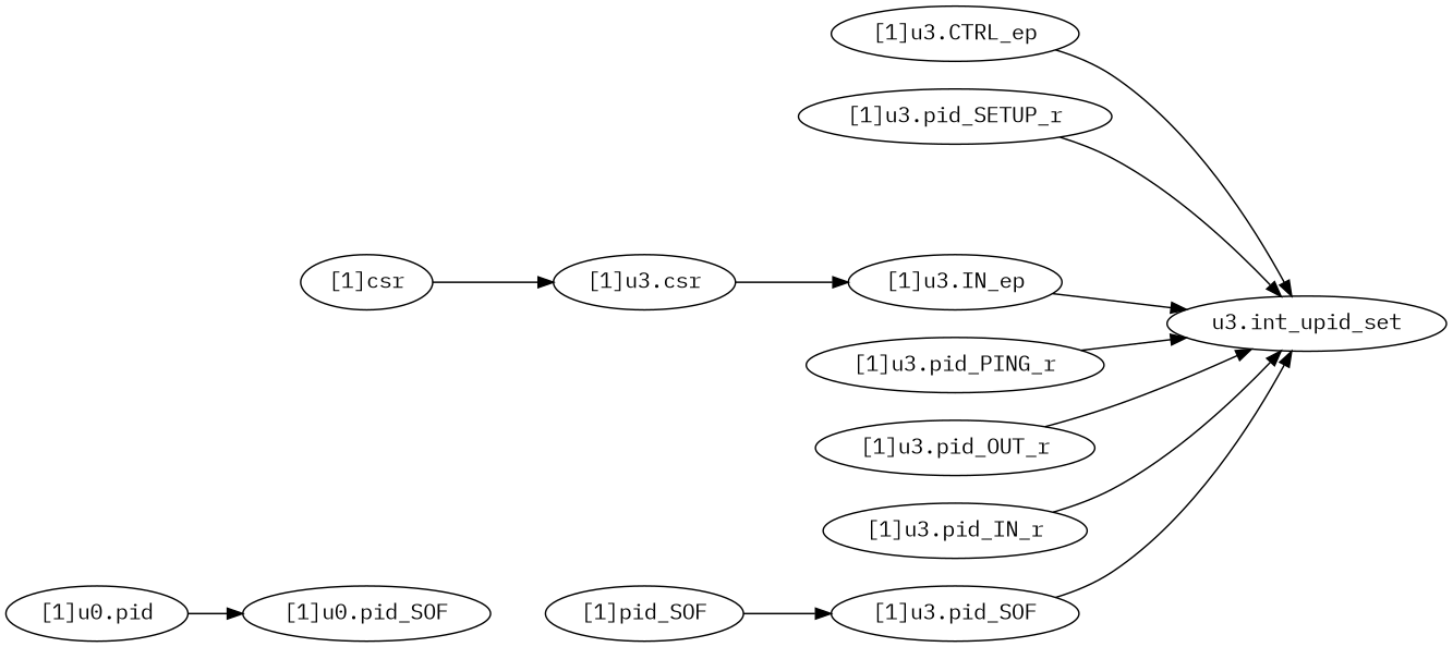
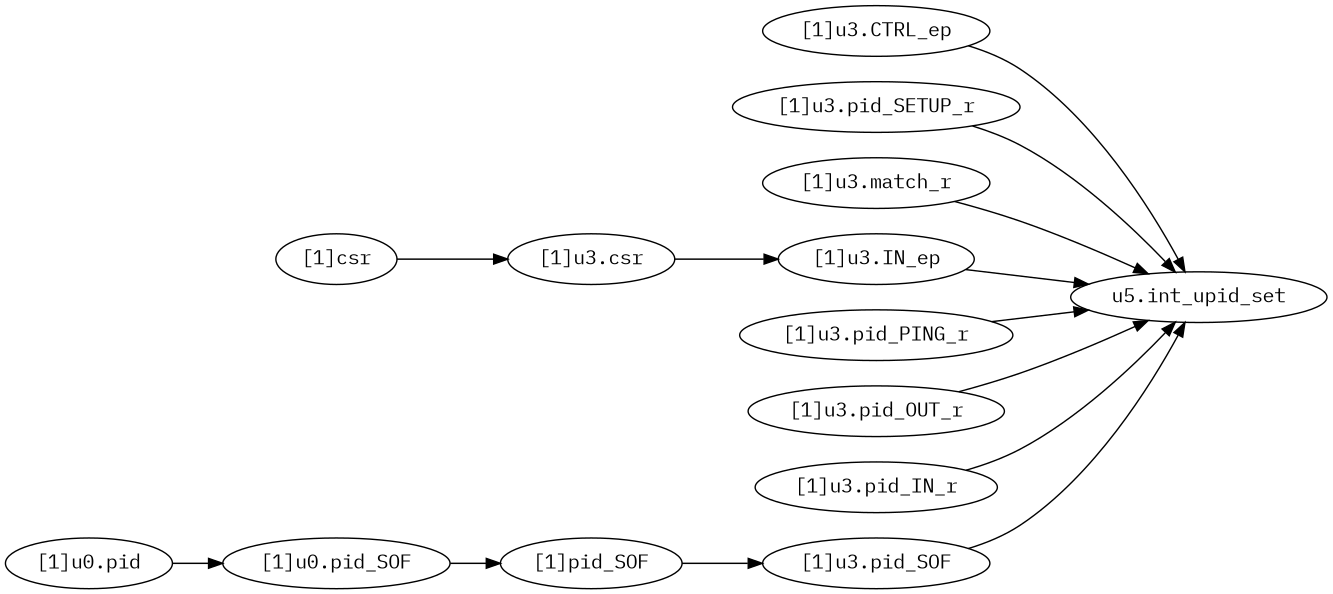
  strict digraph {
    fontname="IBM Plex Mono"
    rankdir=LR
    node [complexity=13 fontname="IBM Plex Mono" importance=0.00939887589415 rank=0.000722990453396]
    edge [fontname="IBM Plex Mono"]
    "[1]u0.pid_SOF" [importance=0.0128880113774 rank=0.000991385490569]
    "[1]pid_SOF" [importance=0.0114857641003 rank=0.00088352031541]
    "[1]u3.pid_SOF" [importance=0.00980873590888 rank=0.000754518146837]
-   "u3.int_upid_set" [complexity=0 importance=0.00806302134729 rank=0.0]
+   "u3.int_upid_set" [complexity=0 importance=0.00806302134729 rank=0.0 label="u5.int_upid_set"]
    "[1]u3.CTRL_ep"
    "[1]u3.pid_SETUP_r" [importance=0.00950976116635 rank=0.000731520089719]
    "[1]u0.pid" [complexity=15 importance=0.0156164158497 rank=0.00104109438998]
+   "[1]u3.match_r" [importance=0.00982165908331 rank=0.000755512237178]
    "[1]u3.csr" [complexity=15 importance=0.0113885487407 rank=0.000759236582711]
    "[1]u3.IN_ep"
    "[1]u3.pid_PING_r" [importance=0.00948647055454 rank=0.000729728504196]
    "[1]csr" [complexity=15 importance=0.0127150180547 rank=0.000847667870316]
    "[1]u3.pid_OUT_r" [importance=0.00944646090056 rank=0.000726650838505]
    "[1]u3.pid_IN_r" [importance=0.00943869223158 rank=0.000726053248583]
+   "[1]u0.pid_SOF" -> "[1]pid_SOF"
    "[1]pid_SOF" -> "[1]u3.pid_SOF"
    "[1]u3.pid_SOF" -> "u3.int_upid_set"
    "[1]u3.CTRL_ep" -> "u3.int_upid_set"
    "[1]u3.pid_SETUP_r" -> "u3.int_upid_set"
    "[1]u0.pid" -> "[1]u0.pid_SOF"
+   "[1]u3.match_r" -> "u3.int_upid_set"
    "[1]u3.csr" -> "[1]u3.IN_ep"
    "[1]u3.IN_ep" -> "u3.int_upid_set"
    "[1]u3.pid_PING_r" -> "u3.int_upid_set"
    "[1]csr" -> "[1]u3.csr"
    "[1]u3.pid_OUT_r" -> "u3.int_upid_set"
    "[1]u3.pid_IN_r" -> "u3.int_upid_set"
  }
